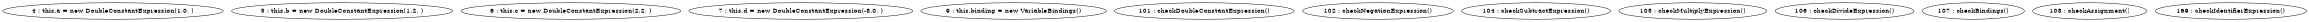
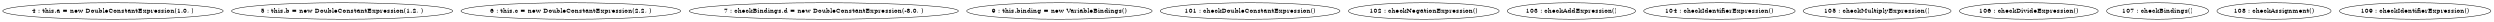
  digraph {
    "4 : this.a = new DoubleConstantExpression(1.0, )"
    "5 : this.b = new DoubleConstantExpression(1.2, )"
    "6 : this.c = new DoubleConstantExpression(2.2, )"
-   "7 : this.d = new DoubleConstantExpression(-8.0, )"
+   "7 : this.d = new DoubleConstantExpression(-8.0, )" [label="7 : checkBindings.d = new DoubleConstantExpression(-8.0, )"]
    "9 : this.binding = new VariableBindings()"
    "101 : checkDoubleConstantExpression()"
    "102 : checkNegationExpression()"
-   "104 : checkSubtractExpression()"
+   "103 : checkAddExpression()"
+   "104 : checkSubtractExpression()" [label="104 : checkIdentifierExpression()"]
    "105 : checkMultiplyExpression()"
    "106 : checkDivideExpression()"
    "107 : checkBindings()"
    "108 : checkAssignment()"
-   "109 : checkIdentifierExpression()" [label="169 : checkIdentifierExpression()"]
+   "109 : checkIdentifierExpression()"
  }
